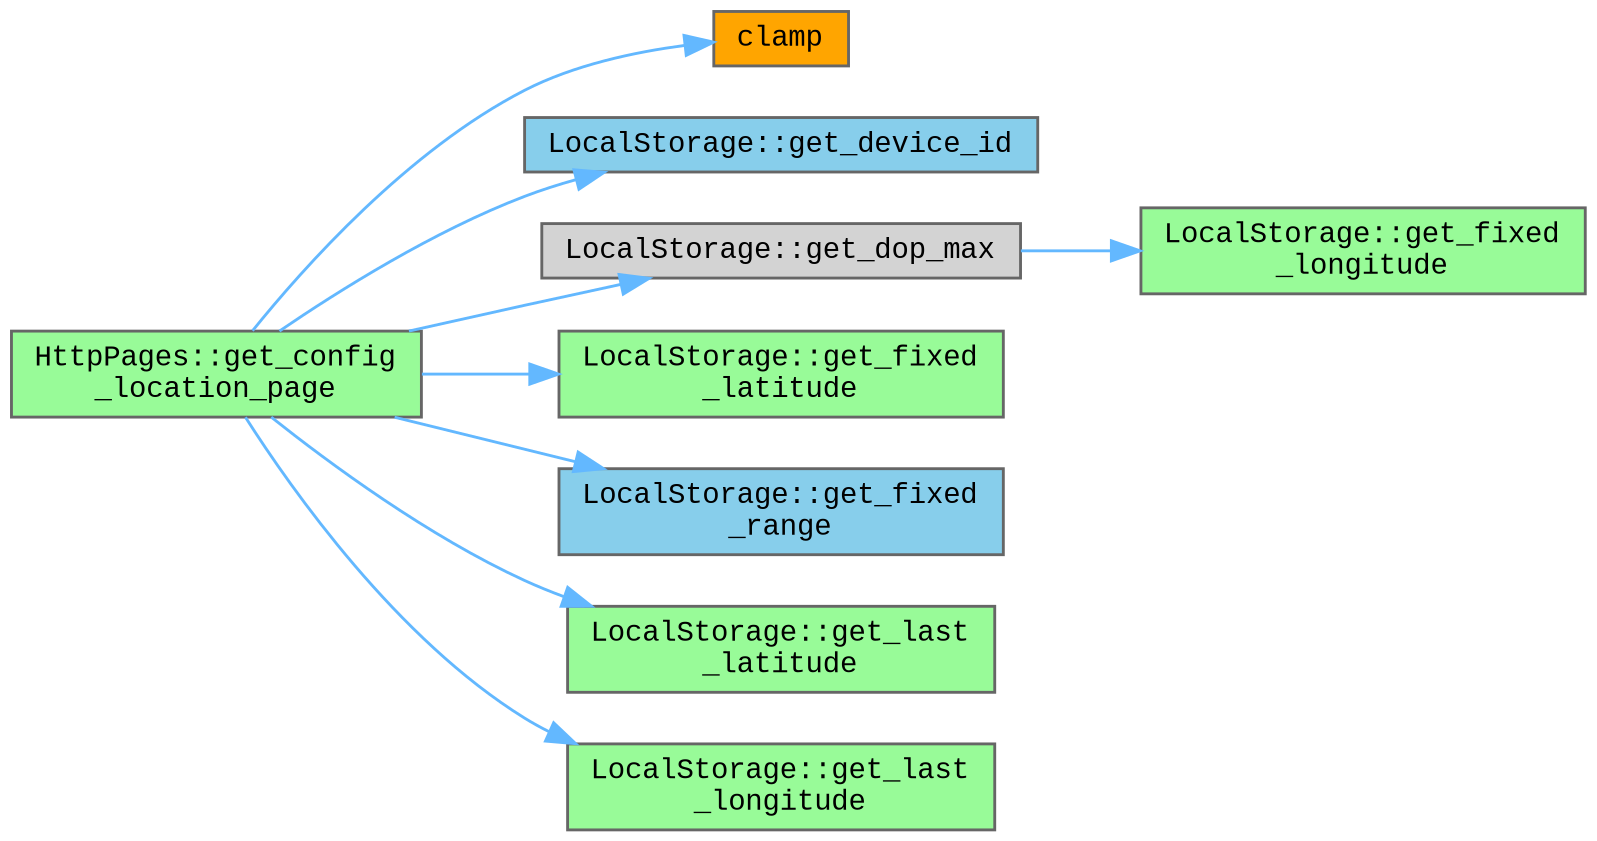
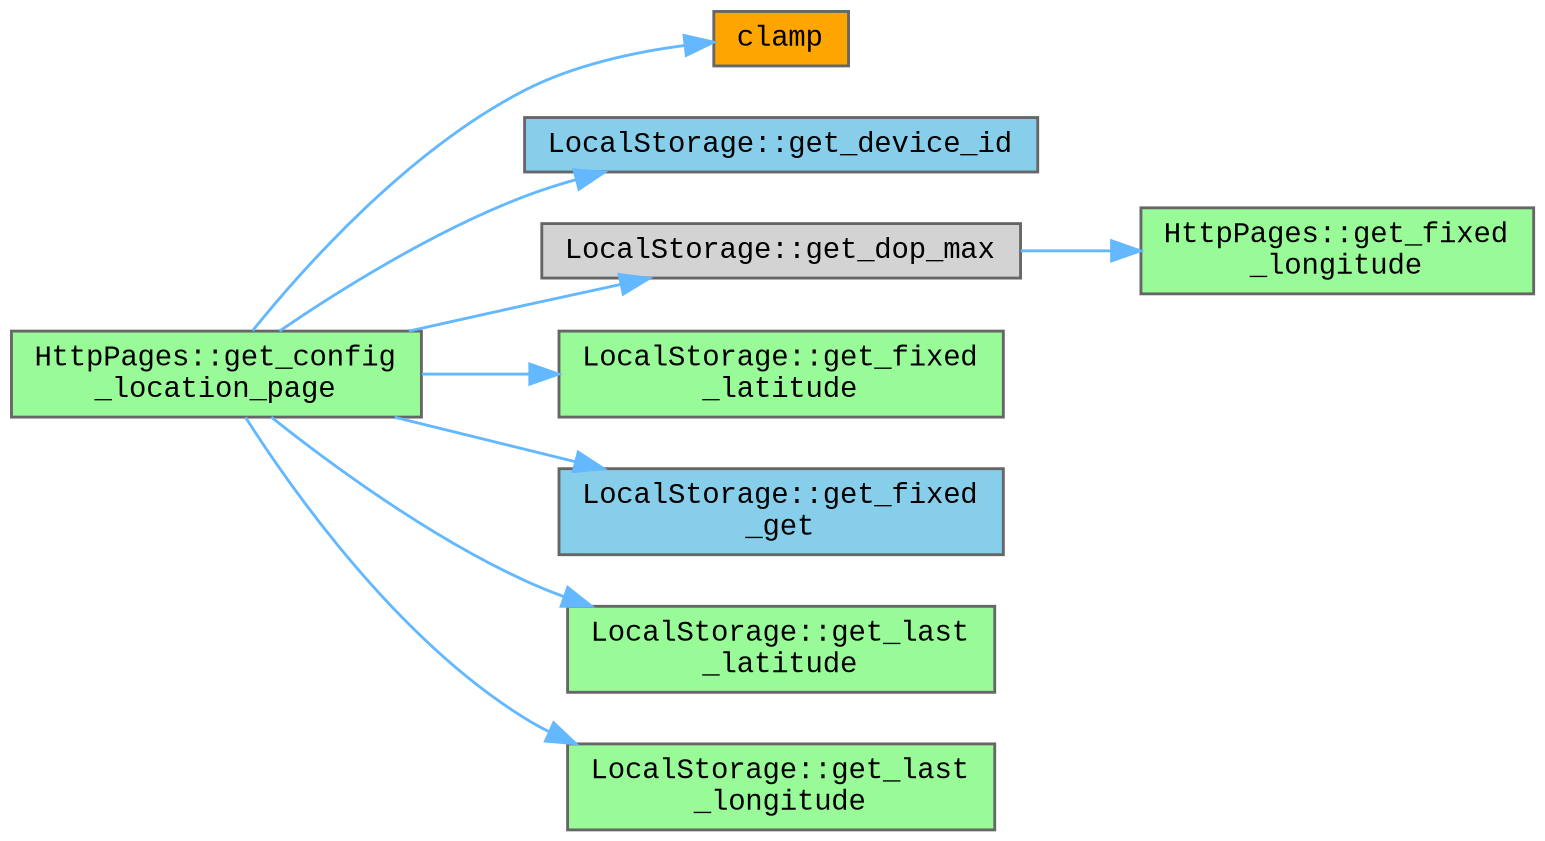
  digraph {
    fontname="Liberation Mono"
    rankdir=LR
    node [color=grey40 fillcolor=palegreen fontname="Liberation Mono" fontsize=10 shape=box style=filled]
    edge [color=steelblue1 fontname="Liberation Mono" fontsize=10 labelfontname=Helvetica labelfontsize=10 style=solid]
    n1 [color=gray40 fontcolor=black height=0.2 label="HttpPages::get_config\l_location_page" width=0.4]
    n2 [fillcolor=orange height=0.2 label=clamp width=0.4]
    n3 [fillcolor=skyblue height=0.2 label="LocalStorage::get_device_id" width=0.4]
    n4 [fillcolor=lightgrey height=0.2 label="LocalStorage::get_dop_max" width=0.4]
    n5 [height=0.2 label="LocalStorage::get_fixed\l_latitude" width=0.4]
-   n6 [fillcolor=skyblue height=0.2 label="LocalStorage::get_fixed\l_range" width=0.4]
+   n6 [fillcolor=skyblue height=0.2 label="LocalStorage::get_fixed\l_get" width=0.4]
    n7 [height=0.2 label="LocalStorage::get_last\l_latitude" width=0.4]
    n8 [height=0.2 label="LocalStorage::get_last\l_longitude" width=0.4]
-   n9 [height=0.2 label="LocalStorage::get_fixed\l_longitude" width=0.4]
+   n9 [height=0.2 label="HttpPages::get_fixed\l_longitude" width=0.4]
    n1 -> n2
    n1 -> n3
    n1 -> n4
    n1 -> n5
    n1 -> n6
    n1 -> n7
    n1 -> n8
    n4 -> n9
  }
